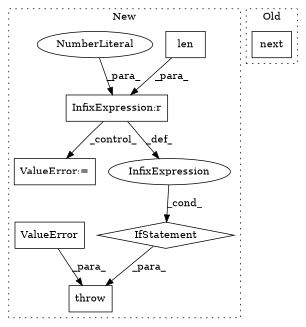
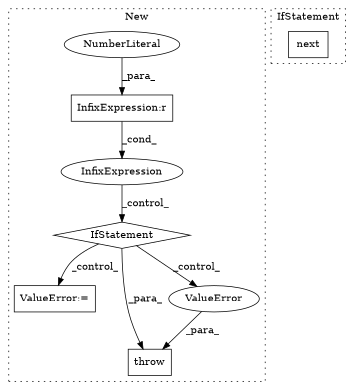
  digraph {
    node [a=32 l=1 shape=box]
-   n1 [l="4,1" label=len s="2762,2780"]
    n2 [a=27 l=3 label="InfixExpression:r" s=2781]
    n3 [a=25 l="4,2" label=IfStatement s="2758,2785" shape=diamond]
    n4 [a=34 label=NumberLiteral s=2784 shape=ellipse]
    n5 [a=7 label="ValueError:=" s=2994]
    n6 [a=42 label=InfixExpression shape=ellipse l=""]
    n7 [a=53 l=6 label=throw s=2797]
-   n8 [l="11,1" label=ValueError s="2803,2927"]
+   n8 [l="11,1" label=ValueError s="2803,2927" shape=ellipse]
    n9 [l="14,1" label=next s="2409,2544"]
    subgraph cluster_1 {
      label=New
      style=dotted
-     n1
      n2
      n3
      n4
      n5
      n6
      n7
      n8
    }
    subgraph cluster_2 {
-     label=Old
+     label=IfStatement
      style=dotted
      n9
    }
-   n1 -> n2 [label=_para_]
-   n2 -> n6 [label=_def_]
-   n2 -> n5 [label=_control_]
+   n2 -> n6 [label=_cond_]
+   n3 -> n5 [label=_control_]
    n3 -> n7 [label=_para_]
+   n3 -> n8 [label=_control_]
    n4 -> n2 [label=_para_]
-   n6 -> n3 [label=_cond_]
+   n6 -> n3 [label=_control_]
    n8 -> n7 [label=_para_]
  }
